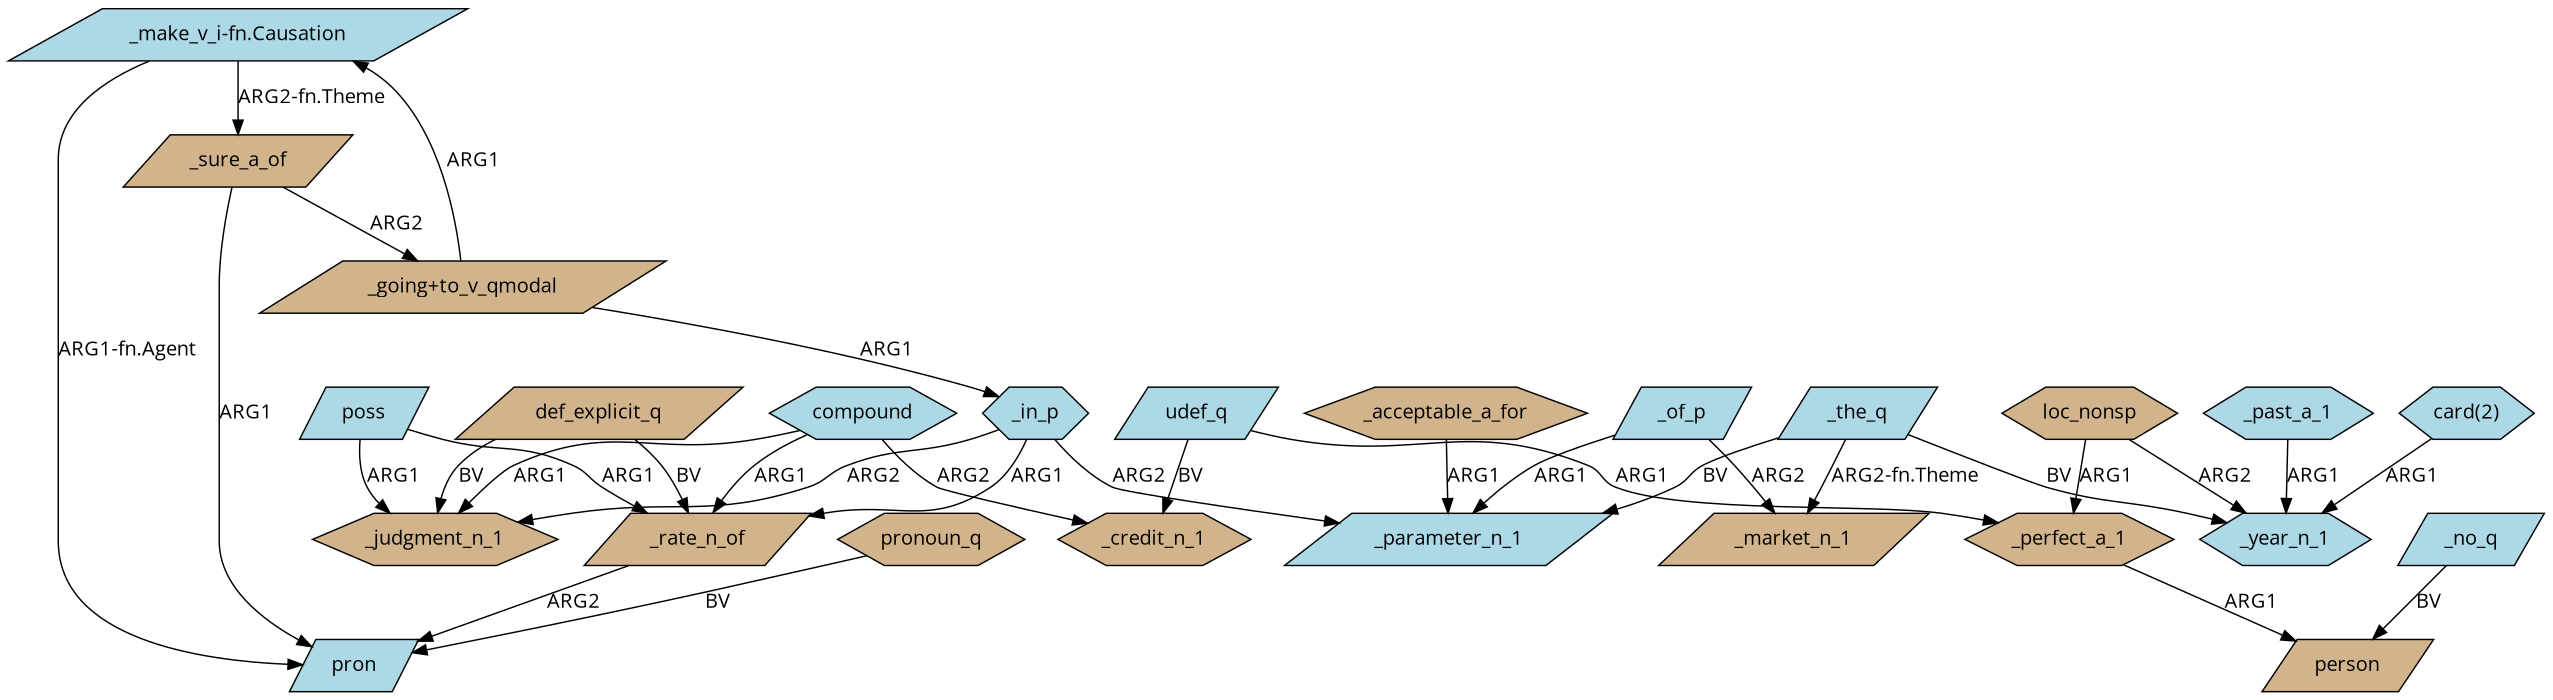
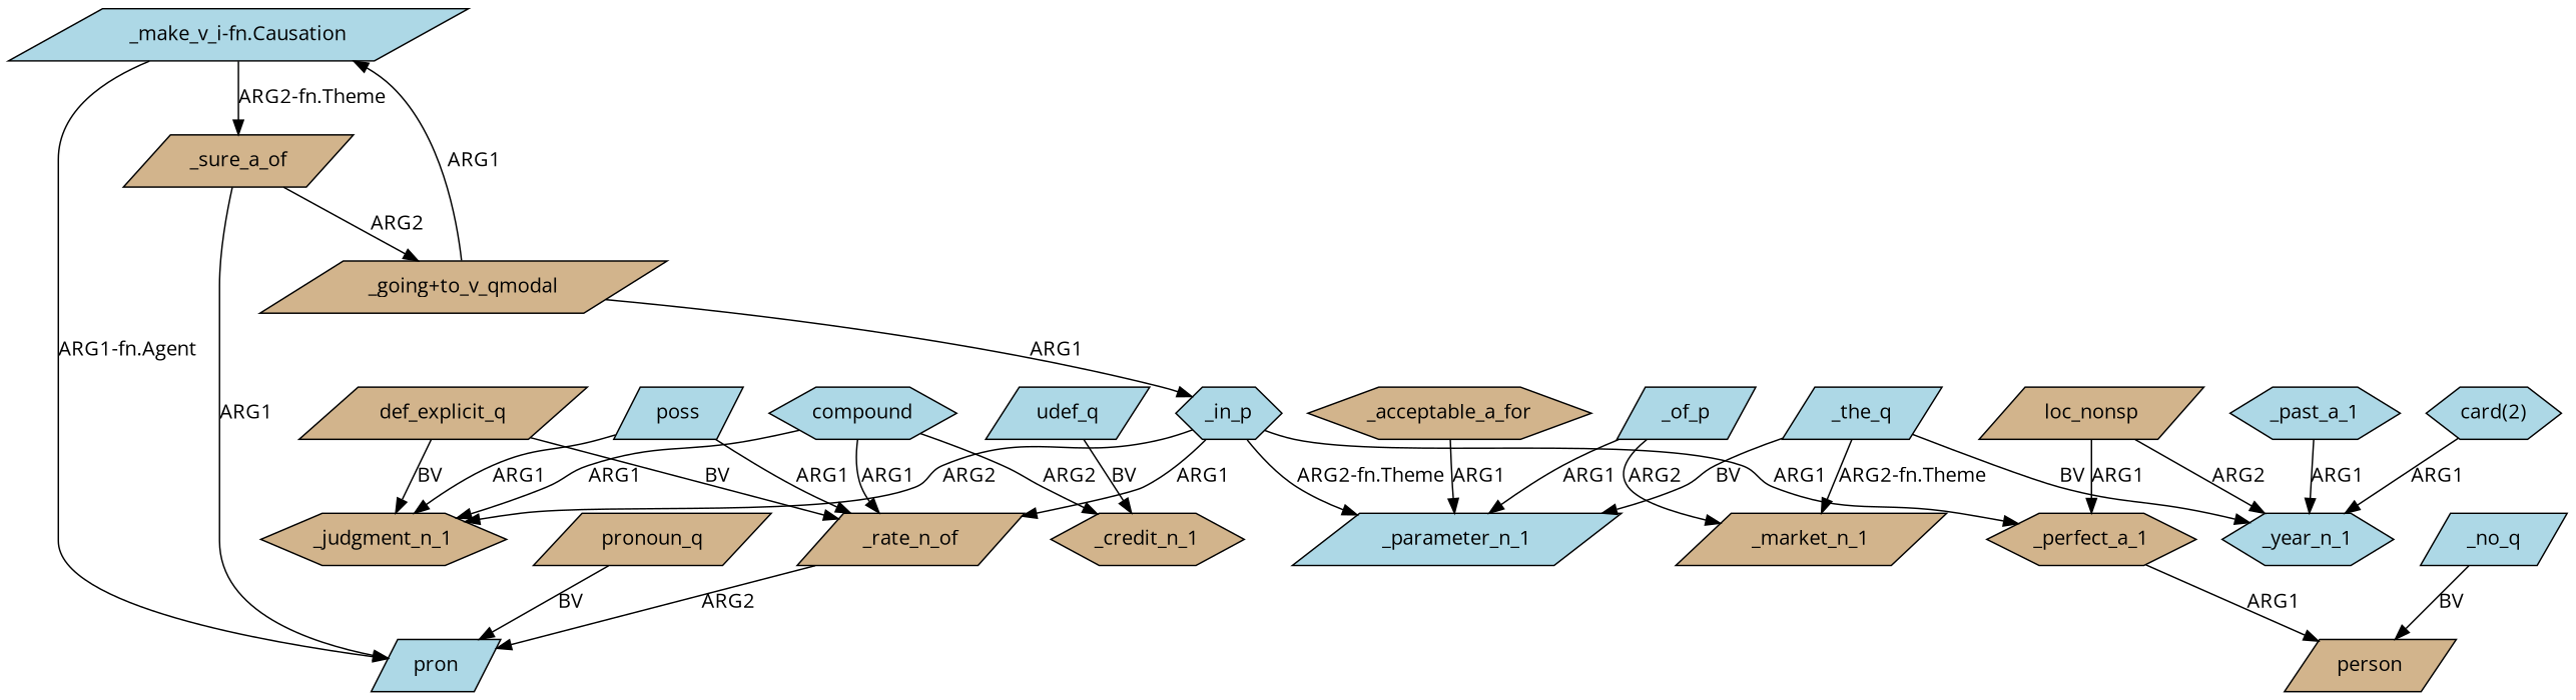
  digraph {
    fontname="Open Sans"
    node [fillcolor=lightblue fontname="Open Sans" shape=parallelogram style=filled]
    edge [fontname="Open Sans"]
    _rate_n_of [fillcolor=tan]
    poss
    _judgment_n_1 [fillcolor=tan shape=hexagon]
    pron
    "_make_v_i-fn.Causation"
    _sure_a_of [fillcolor=tan]
    "_going+to_v_qmodal" [fillcolor=tan]
    _in_p [shape=hexagon]
    _credit_n_1 [fillcolor=tan shape=hexagon]
    udef_q
    def_explicit_q [fillcolor=tan]
    _of_p
    _parameter_n_1
    _market_n_1 [fillcolor=tan]
    compound [shape=hexagon]
-   loc_nonsp [fillcolor=tan shape=hexagon]
+   loc_nonsp [fillcolor=tan]
    _perfect_a_1 [fillcolor=tan shape=hexagon]
    _year_n_1 [shape=hexagon]
    person [fillcolor=tan]
    _the_q
    _past_a_1 [shape=hexagon]
    _acceptable_a_for [fillcolor=tan shape=hexagon]
-   pronoun_q [fillcolor=tan shape=hexagon]
+   pronoun_q [fillcolor=tan]
    "card(2)" [shape=hexagon]
    _no_q
    _rate_n_of -> pron [label=ARG2]
    poss -> _rate_n_of [label=ARG1]
    poss -> _judgment_n_1 [label=ARG1]
    "_make_v_i-fn.Causation" -> pron [label="ARG1-fn.Agent"]
    "_make_v_i-fn.Causation" -> _sure_a_of [label="ARG2-fn.Theme"]
    _sure_a_of -> pron [label=ARG1]
    _sure_a_of -> "_going+to_v_qmodal" [label=ARG2]
    "_going+to_v_qmodal" -> "_make_v_i-fn.Causation" [label=ARG1]
    "_going+to_v_qmodal" -> _in_p [label=ARG1]
    _in_p -> _rate_n_of [label=ARG1]
    _in_p -> _judgment_n_1 [label=ARG2]
-   _in_p -> _parameter_n_1 [label=ARG2]
-   udef_q -> _perfect_a_1 [label=ARG1]
+   _in_p -> _parameter_n_1 [label="ARG2-fn.Theme"]
+   _in_p -> _perfect_a_1 [label=ARG1]
    udef_q -> _credit_n_1 [label=BV]
    def_explicit_q -> _rate_n_of [label=BV]
    def_explicit_q -> _judgment_n_1 [label=BV]
    _of_p -> _parameter_n_1 [label=ARG1]
    _of_p -> _market_n_1 [label=ARG2]
    compound -> _rate_n_of [label=ARG1]
    compound -> _judgment_n_1 [label=ARG1]
    compound -> _credit_n_1 [label=ARG2]
    loc_nonsp -> _perfect_a_1 [label=ARG1]
    loc_nonsp -> _year_n_1 [label=ARG2]
    _perfect_a_1 -> person [label=ARG1]
    _the_q -> _parameter_n_1 [label=BV]
    _the_q -> _market_n_1 [label="ARG2-fn.Theme"]
    _the_q -> _year_n_1 [label=BV]
    _past_a_1 -> _year_n_1 [label=ARG1]
    _acceptable_a_for -> _parameter_n_1 [label=ARG1]
    pronoun_q -> pron [label=BV]
    "card(2)" -> _year_n_1 [label=ARG1]
    _no_q -> person [label=BV]
  }
